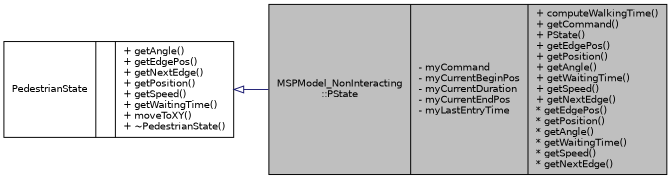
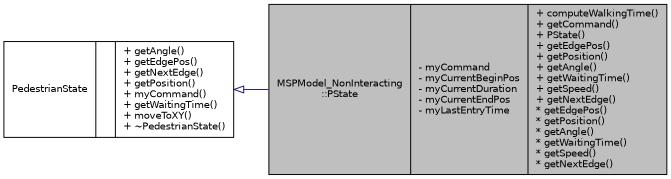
  digraph {
    rankdir=LR
    node [color=black fontname=Helvetica fontsize=10 shape=record style=filled]
    n1 [fillcolor=grey75 fontcolor=black height=0.2 label="{MSPModel_NonInteracting\l::PState\n|- myCommand\l- myCurrentBeginPos\l- myCurrentDuration\l- myCurrentEndPos\l- myLastEntryTime\l|+ computeWalkingTime()\l+ getCommand()\l+ PState()\l+ getEdgePos()\l+ getPosition()\l+ getAngle()\l+ getWaitingTime()\l+ getSpeed()\l+ getNextEdge()\l* getEdgePos()\l* getPosition()\l* getAngle()\l* getWaitingTime()\l* getSpeed()\l* getNextEdge()\l}" width=0.4]
-   n2 [fillcolor=white height=0.2 label="{PedestrianState\n||+ getAngle()\l+ getEdgePos()\l+ getNextEdge()\l+ getPosition()\l+ getSpeed()\l+ getWaitingTime()\l+ moveToXY()\l+ ~PedestrianState()\l}" width=0.4]
+   n2 [fillcolor=white height=0.2 label="{PedestrianState\n||+ getAngle()\l+ getEdgePos()\l+ getNextEdge()\l+ getPosition()\l+ myCommand()\l+ getWaitingTime()\l+ moveToXY()\l+ ~PedestrianState()\l}" width=0.4]
    n2 -> n1 [arrowtail=onormal color=midnightblue dir=back fontname=Helvetica fontsize=10 labelfontname=Helvetica labelfontsize=10 style=solid]
  }
